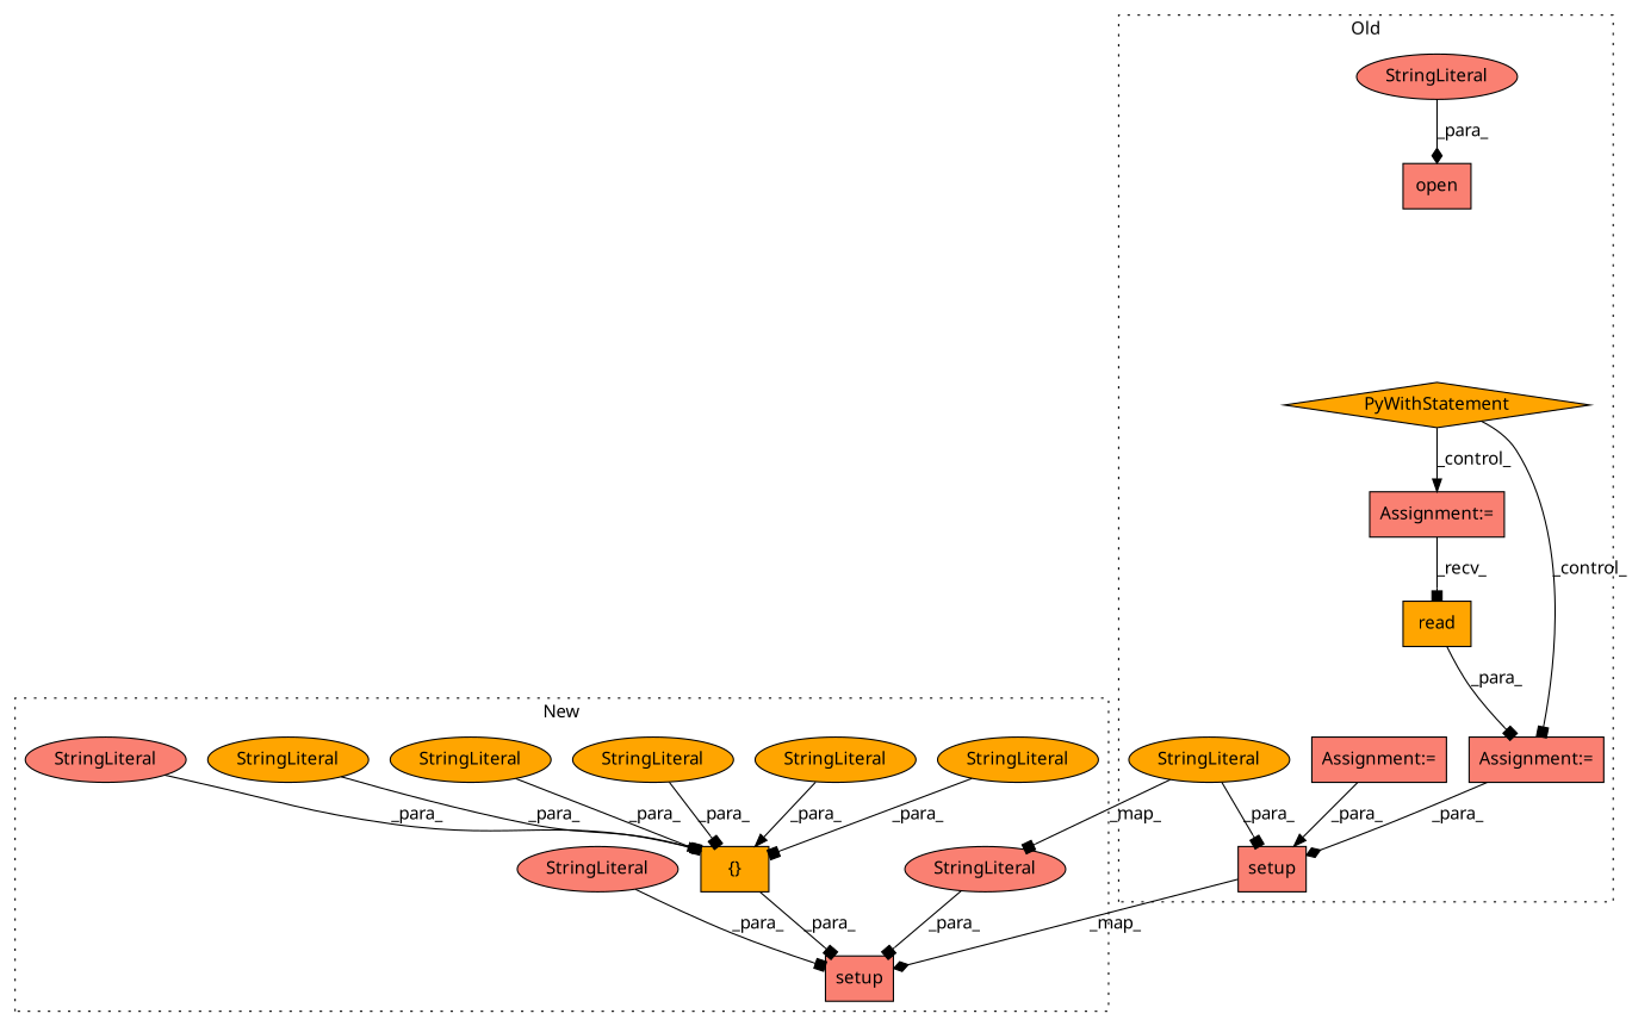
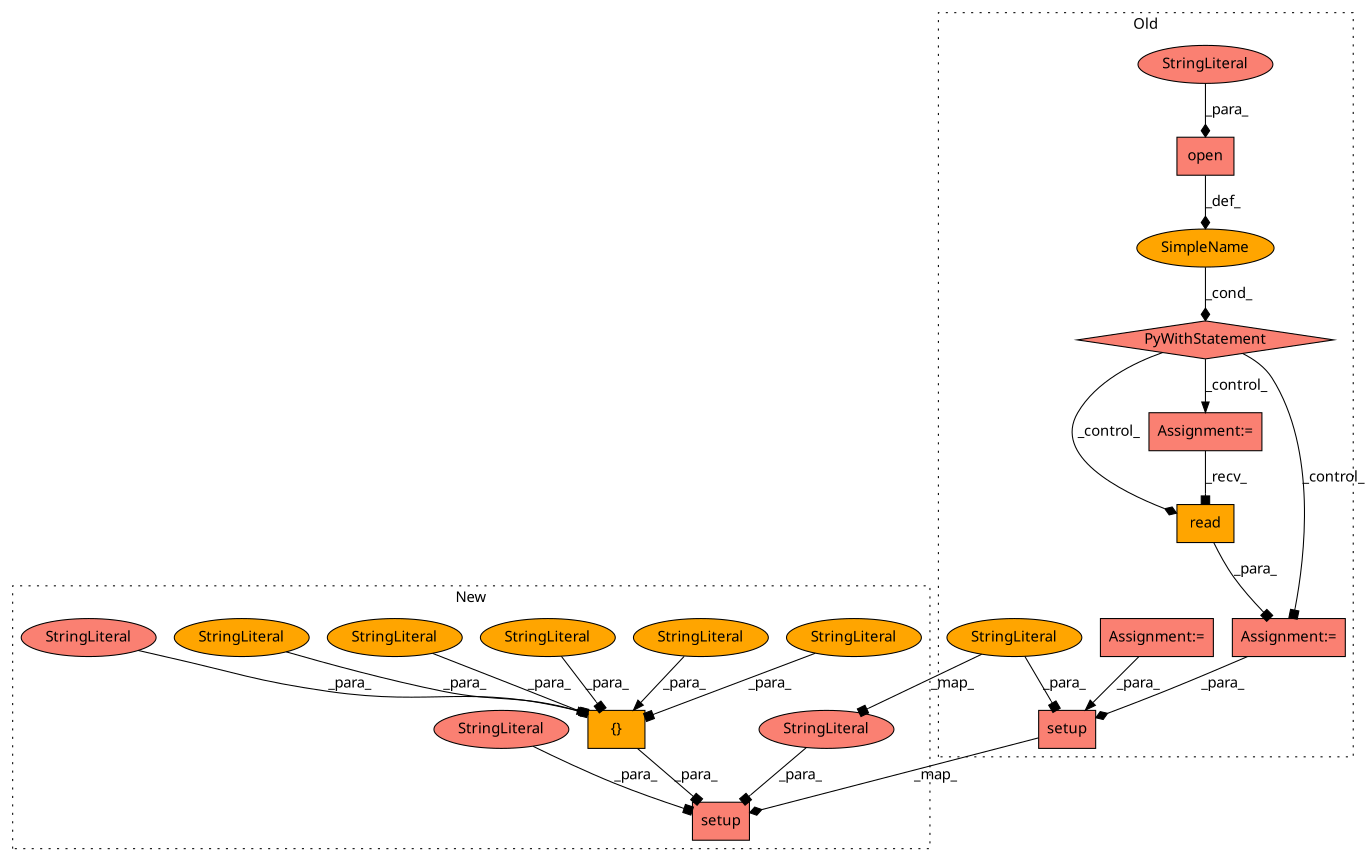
  digraph {
    fontname="Noto Sans"
    node [a=45 fillcolor=salmon fontname="Noto Sans" l=1 shape=ellipse style=filled]
    edge [arrowhead=box fontname="Noto Sans"]
    n1 [a=32 fillcolor=orange l=6 label=read s=533 shape=box]
    n2 [a=7 label="Assignment:=" s=530 shape=box]
    n3 [a=7 label="Assignment:=" s=514 shape=box]
-   n5 [a=104 fillcolor=orange l="10,2" label=PyWithStatement s="472,497" shape=diamond]
+   n4 [a=42 fillcolor=orange label=SimpleName l=""]
+   n5 [a=104 l="10,2" label=PyWithStatement s="472,497" shape=diamond]
    n6 [a=32 l="5,1" label=open s="482,496" shape=box]
    n7 [l=9 label=StringLiteral s=487]
    n8 [a=32 l="6,1" label=setup s="785,1206" shape=box]
    n9 [a=7 l=4 label="Assignment:=" s=164 shape=box]
    n10 [fillcolor=orange l=7 label=StringLiteral s=801]
    n11 [a=4 fillcolor=orange l="1,1" label="{}" s="1052,1350" shape=box]
    n12 [fillcolor=orange l=40 label=StringLiteral s=1310]
    n13 [fillcolor=orange l=50 label=StringLiteral s=1102]
    n14 [fillcolor=orange l=44 label=StringLiteral s=1265]
    n15 [fillcolor=orange l=54 label=StringLiteral s=1210]
    n16 [fillcolor=orange l=48 label=StringLiteral s=1053]
    n17 [l=56 label=StringLiteral s=1153]
    n18 [a=32 l="6,1" label=setup s="584,1352" shape=box]
    n19 [l=7 label=StringLiteral s=600]
    n20 [l=36 label=StringLiteral s=660]
    subgraph cluster_1 {
      label=Old
      style=dotted
      n1
      n2
      n3
+     n4
      n5
      n6
      n7
      n8
      n9
      n10
    }
    subgraph cluster_2 {
      label=New
      style=dotted
      n11
      n12
      n13
      n14
      n15
      n16
      n17
      n18
      n19
      n20
    }
    n1 -> n2 [label=_para_]
    n2 -> n8 [arrowhead=diamond label=_para_]
    n3 -> n1 [label=_recv_]
+   n4 -> n5 [arrowhead=diamond label=_cond_]
+   n5 -> n1 [arrowhead=diamond label=_control_]
    n5 -> n2 [label=_control_]
    n5 -> n3 [arrowhead=normal label=_control_]
+   n6 -> n4 [arrowhead=diamond label=_def_]
    n7 -> n6 [arrowhead=diamond label=_para_]
    n8 -> n18 [arrowhead=diamond label=_map_]
    n9 -> n8 [arrowhead=normal label=_para_]
    n10 -> n8 [label=_para_]
    n10 -> n19 [label=_map_]
    n11 -> n18 [label=_para_]
    n12 -> n11 [label=_para_]
    n13 -> n11 [arrowhead=normal label=_para_]
    n14 -> n11 [label=_para_]
    n15 -> n11 [arrowhead=diamond label=_para_]
    n16 -> n11 [arrowhead=normal label=_para_]
    n17 -> n11 [label=_para_]
    n19 -> n18 [label=_para_]
    n20 -> n18 [label=_para_]
  }
